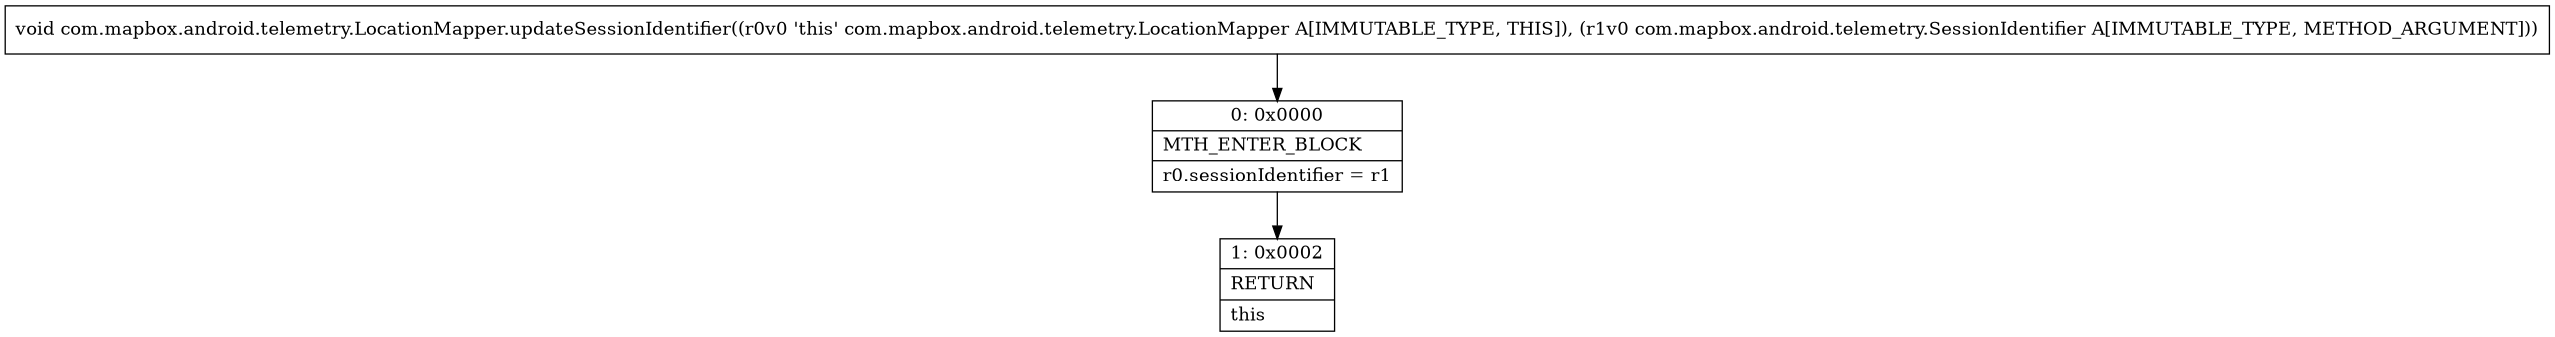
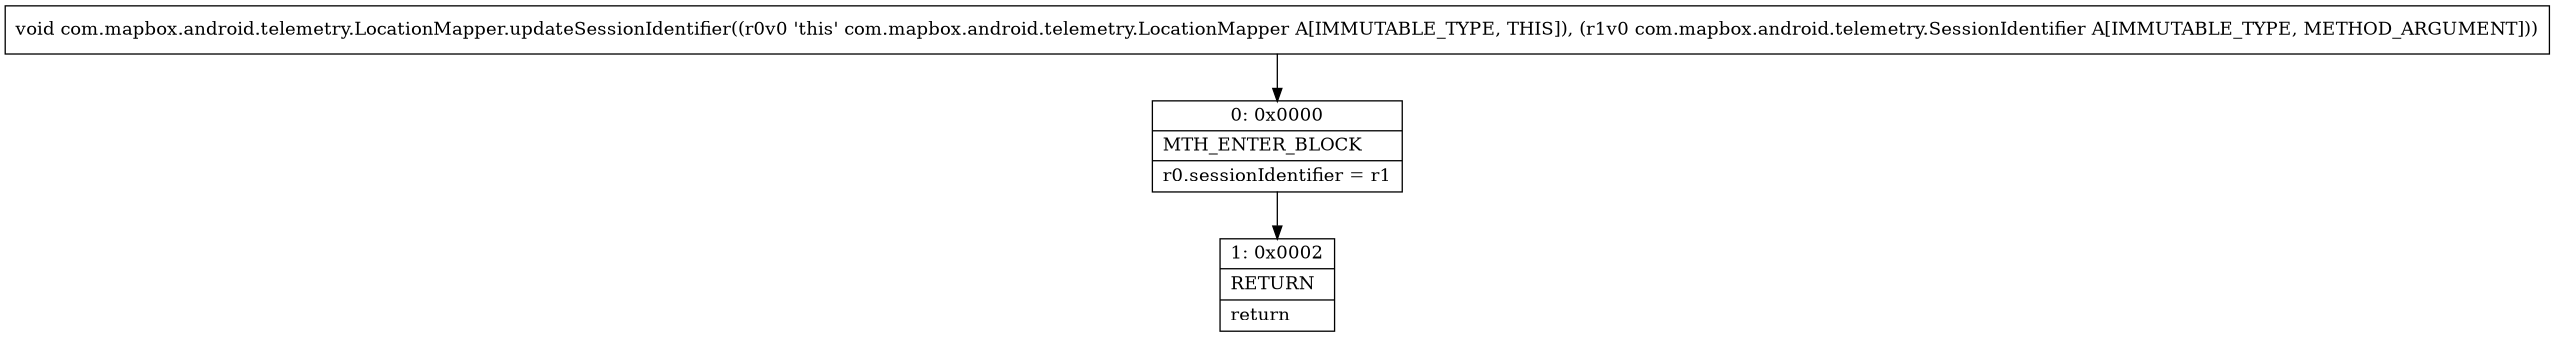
  digraph {
    node [shape=record]
    n1 [label="{0\:\ 0x0000|MTH_ENTER_BLOCK\l|r0.sessionIdentifier = r1\l}"]
-   n2 [label="{1\:\ 0x0002|RETURN\l|this\l}"]
+   n2 [label="{1\:\ 0x0002|RETURN\l|return\l}"]
    n3 [label="{void com.mapbox.android.telemetry.LocationMapper.updateSessionIdentifier((r0v0 'this' com.mapbox.android.telemetry.LocationMapper A[IMMUTABLE_TYPE, THIS]), (r1v0 com.mapbox.android.telemetry.SessionIdentifier A[IMMUTABLE_TYPE, METHOD_ARGUMENT])) }"]
    n1 -> n2
    n3 -> n1
  }
